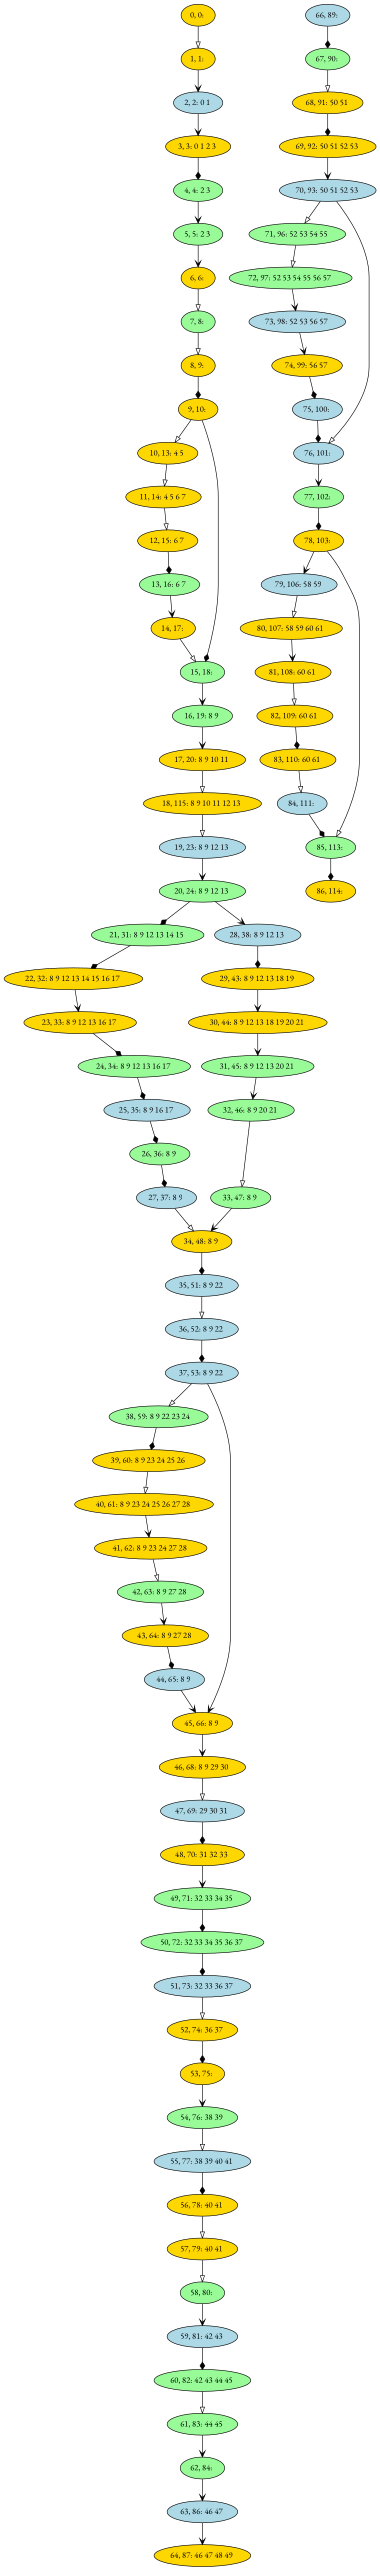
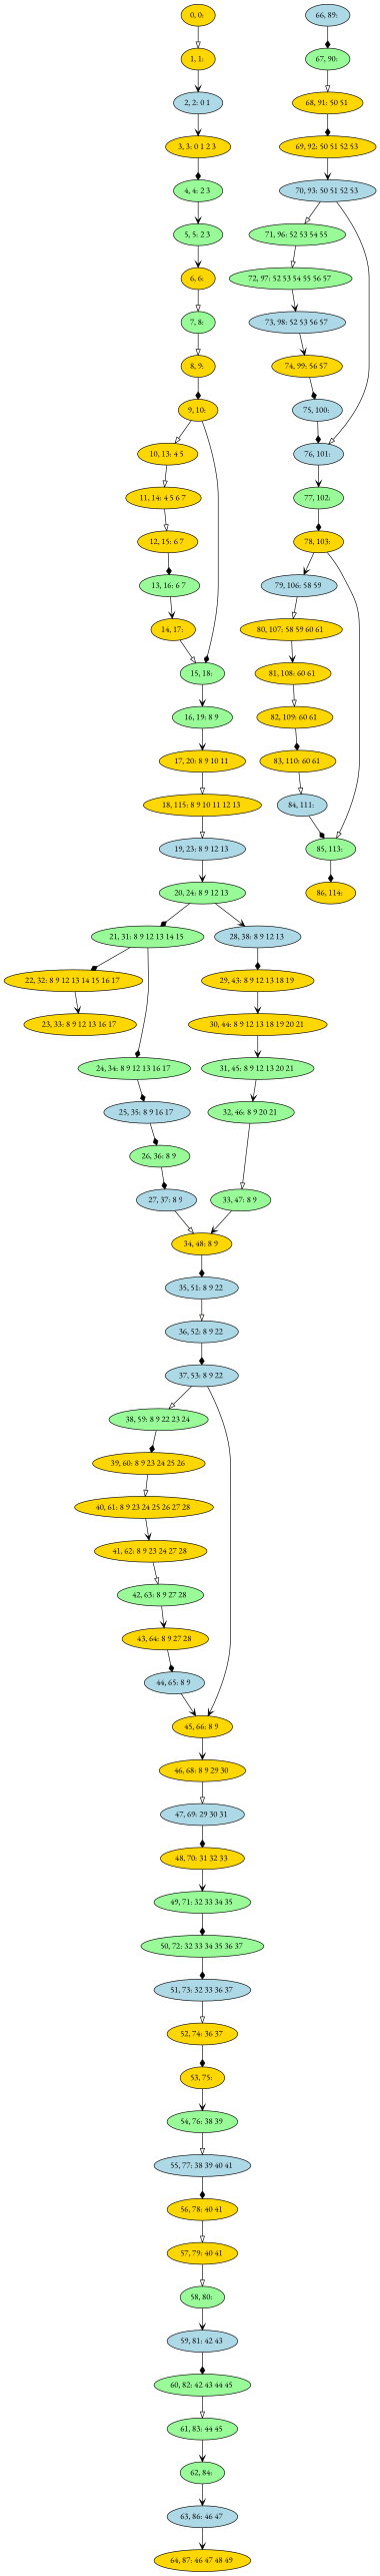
  digraph {
    fontname="EB Garamond"
    node [fillcolor=gold fontname="EB Garamond" style=filled]
    edge [arrowhead=vee fontname="EB Garamond"]
    n1 [label="0, 0: "]
    n2 [label="1, 1: "]
    n3 [fillcolor=lightblue label="2, 2: 0 1 "]
    n4 [label="3, 3: 0 1 2 3 "]
    n5 [fillcolor=palegreen label="4, 4: 2 3 "]
    n6 [fillcolor=palegreen label="5, 5: 2 3 "]
    n7 [label="6, 6: "]
    n8 [fillcolor=palegreen label="7, 8: "]
    n9 [label="8, 9: "]
    n10 [label="9, 10: "]
    n11 [label="10, 13: 4 5 "]
    n12 [fillcolor=palegreen label="15, 18: "]
    n13 [label="11, 14: 4 5 6 7 "]
    n14 [fillcolor=palegreen label="16, 19: 8 9 "]
    n15 [label="12, 15: 6 7 "]
    n16 [fillcolor=palegreen label="13, 16: 6 7 "]
    n17 [label="14, 17: "]
    n18 [label="17, 20: 8 9 10 11 "]
    n19 [label="18, 115: 8 9 10 11 12 13 "]
    n20 [fillcolor=lightblue label="19, 23: 8 9 12 13 "]
    n21 [fillcolor=palegreen label="20, 24: 8 9 12 13 "]
    n22 [fillcolor=palegreen label="21, 31: 8 9 12 13 14 15 "]
    n23 [fillcolor=lightblue label="28, 38: 8 9 12 13 "]
    n24 [label="22, 32: 8 9 12 13 14 15 16 17 "]
    n25 [label="29, 43: 8 9 12 13 18 19 "]
    n26 [label="23, 33: 8 9 12 13 16 17 "]
    n27 [fillcolor=palegreen label="24, 34: 8 9 12 13 16 17 "]
    n28 [fillcolor=lightblue label="25, 35: 8 9 16 17 "]
    n29 [fillcolor=palegreen label="26, 36: 8 9 "]
    n30 [fillcolor=lightblue label="27, 37: 8 9 "]
    n31 [label="34, 48: 8 9 "]
    n32 [fillcolor=lightblue label="35, 51: 8 9 22 "]
    n33 [label="30, 44: 8 9 12 13 18 19 20 21 "]
    n34 [fillcolor=palegreen label="31, 45: 8 9 12 13 20 21 "]
    n35 [fillcolor=palegreen label="32, 46: 8 9 20 21 "]
    n36 [fillcolor=palegreen label="33, 47: 8 9 "]
    n37 [fillcolor=lightblue label="36, 52: 8 9 22 "]
    n38 [fillcolor=lightblue label="37, 53: 8 9 22 "]
    n39 [fillcolor=palegreen label="38, 59: 8 9 22 23 24 "]
    n40 [label="45, 66: 8 9 "]
    n41 [label="39, 60: 8 9 23 24 25 26 "]
    n42 [label="46, 68: 8 9 29 30 "]
    n43 [label="40, 61: 8 9 23 24 25 26 27 28 "]
    n44 [label="41, 62: 8 9 23 24 27 28 "]
    n45 [fillcolor=palegreen label="42, 63: 8 9 27 28 "]
    n46 [label="43, 64: 8 9 27 28 "]
    n47 [fillcolor=lightblue label="44, 65: 8 9 "]
    n48 [fillcolor=lightblue label="47, 69: 29 30 31 "]
    n49 [label="48, 70: 31 32 33 "]
    n50 [fillcolor=palegreen label="49, 71: 32 33 34 35 "]
    n51 [fillcolor=palegreen label="50, 72: 32 33 34 35 36 37 "]
    n52 [fillcolor=lightblue label="51, 73: 32 33 36 37 "]
    n53 [label="52, 74: 36 37 "]
    n54 [label="53, 75: "]
    n55 [fillcolor=palegreen label="54, 76: 38 39 "]
    n56 [fillcolor=lightblue label="55, 77: 38 39 40 41 "]
    n57 [label="56, 78: 40 41 "]
    n58 [label="57, 79: 40 41 "]
    n59 [fillcolor=palegreen label="58, 80: "]
    n60 [fillcolor=lightblue label="59, 81: 42 43 "]
    n61 [fillcolor=palegreen label="60, 82: 42 43 44 45 "]
    n62 [fillcolor=palegreen label="61, 83: 44 45 "]
    n63 [fillcolor=palegreen label="62, 84: "]
    n64 [fillcolor=lightblue label="63, 86: 46 47 "]
    n65 [label="64, 87: 46 47 48 49 "]
    n66 [fillcolor=lightblue label="66, 89: "]
    n67 [fillcolor=palegreen label="67, 90: "]
    n68 [label="68, 91: 50 51 "]
    n69 [label="69, 92: 50 51 52 53 "]
    n70 [fillcolor=lightblue label="70, 93: 50 51 52 53 "]
    n71 [fillcolor=palegreen label="71, 96: 52 53 54 55 "]
    n72 [fillcolor=lightblue label="76, 101: "]
    n73 [fillcolor=palegreen label="72, 97: 52 53 54 55 56 57 "]
    n74 [fillcolor=palegreen label="77, 102: "]
    n75 [fillcolor=lightblue label="73, 98: 52 53 56 57 "]
    n76 [label="74, 99: 56 57 "]
    n77 [fillcolor=lightblue label="75, 100: "]
    n78 [label="78, 103: "]
    n79 [fillcolor=lightblue label="79, 106: 58 59 "]
    n80 [fillcolor=palegreen label="85, 113: "]
    n81 [label="80, 107: 58 59 60 61 "]
    n82 [label="86, 114: "]
    n83 [label="81, 108: 60 61 "]
    n84 [label="82, 109: 60 61 "]
    n85 [label="83, 110: 60 61 "]
    n86 [fillcolor=lightblue label="84, 111: "]
    n1 -> n2 [arrowhead=onormal]
    n2 -> n3
    n3 -> n4
    n4 -> n5 [arrowhead=diamond]
    n5 -> n6
    n6 -> n7
    n7 -> n8 [arrowhead=onormal]
    n8 -> n9 [arrowhead=onormal]
    n9 -> n10 [arrowhead=diamond]
    n10 -> n11 [arrowhead=onormal]
    n10 -> n12 [arrowhead=diamond]
    n11 -> n13 [arrowhead=onormal]
    n12 -> n14
    n13 -> n15 [arrowhead=onormal]
    n14 -> n18
    n15 -> n16 [arrowhead=diamond]
    n16 -> n17
    n17 -> n12 [arrowhead=onormal]
    n18 -> n19 [arrowhead=onormal]
    n19 -> n20 [arrowhead=onormal]
    n20 -> n21
    n21 -> n22 [arrowhead=diamond]
    n21 -> n23
    n22 -> n24 [arrowhead=diamond]
    n23 -> n25 [arrowhead=diamond]
    n24 -> n26
    n25 -> n33
-   n26 -> n27 [arrowhead=diamond]
+   n22 -> n27 [arrowhead=diamond]
    n27 -> n28 [arrowhead=diamond]
    n28 -> n29 [arrowhead=diamond]
    n29 -> n30 [arrowhead=diamond]
    n30 -> n31 [arrowhead=onormal]
    n31 -> n32 [arrowhead=diamond]
    n32 -> n37 [arrowhead=onormal]
    n33 -> n34
    n34 -> n35
    n35 -> n36 [arrowhead=onormal]
    n36 -> n31
    n37 -> n38 [arrowhead=diamond]
    n38 -> n39 [arrowhead=onormal]
    n38 -> n40
    n39 -> n41 [arrowhead=diamond]
    n40 -> n42
    n41 -> n43 [arrowhead=onormal]
    n42 -> n48 [arrowhead=onormal]
    n43 -> n44
    n44 -> n45 [arrowhead=onormal]
    n45 -> n46
    n46 -> n47 [arrowhead=diamond]
    n47 -> n40
    n48 -> n49 [arrowhead=diamond]
    n49 -> n50
    n50 -> n51 [arrowhead=diamond]
    n51 -> n52 [arrowhead=diamond]
    n52 -> n53 [arrowhead=onormal]
    n53 -> n54 [arrowhead=diamond]
    n54 -> n55
    n55 -> n56 [arrowhead=onormal]
    n56 -> n57 [arrowhead=diamond]
    n57 -> n58 [arrowhead=onormal]
    n58 -> n59 [arrowhead=onormal]
    n59 -> n60
    n60 -> n61 [arrowhead=diamond]
    n61 -> n62 [arrowhead=onormal]
    n62 -> n63
    n63 -> n64
    n64 -> n65
    n66 -> n67 [arrowhead=diamond]
    n67 -> n68 [arrowhead=onormal]
    n68 -> n69 [arrowhead=diamond]
    n69 -> n70
    n70 -> n71 [arrowhead=onormal]
    n70 -> n72 [arrowhead=onormal]
    n71 -> n73 [arrowhead=onormal]
    n72 -> n74
    n73 -> n75
    n74 -> n78 [arrowhead=diamond]
    n75 -> n76
    n76 -> n77 [arrowhead=diamond]
    n77 -> n72 [arrowhead=diamond]
    n78 -> n79
    n78 -> n80 [arrowhead=onormal]
    n79 -> n81 [arrowhead=onormal]
    n80 -> n82 [arrowhead=diamond]
    n81 -> n83
    n83 -> n84 [arrowhead=onormal]
    n84 -> n85 [arrowhead=diamond]
    n85 -> n86 [arrowhead=onormal]
    n86 -> n80 [arrowhead=diamond]
  }
